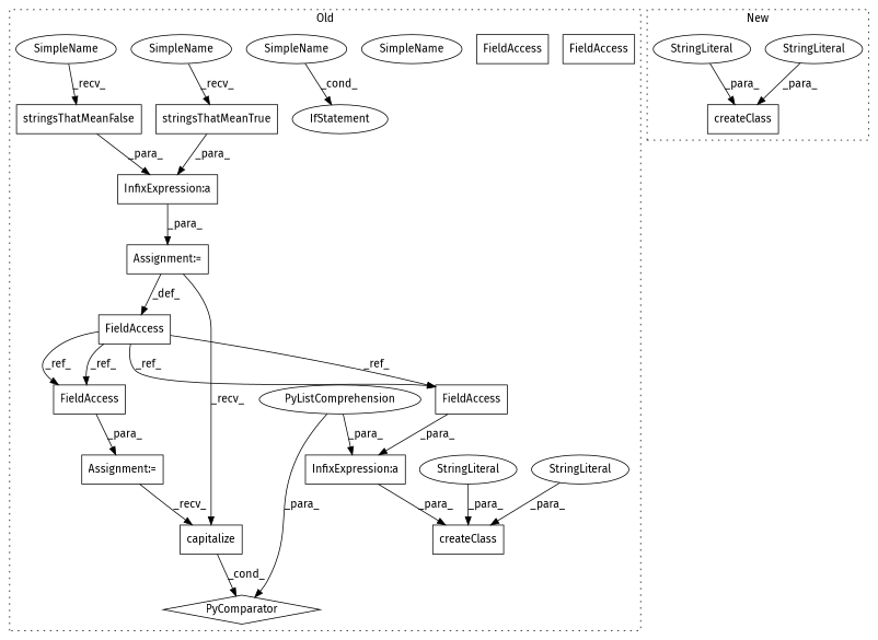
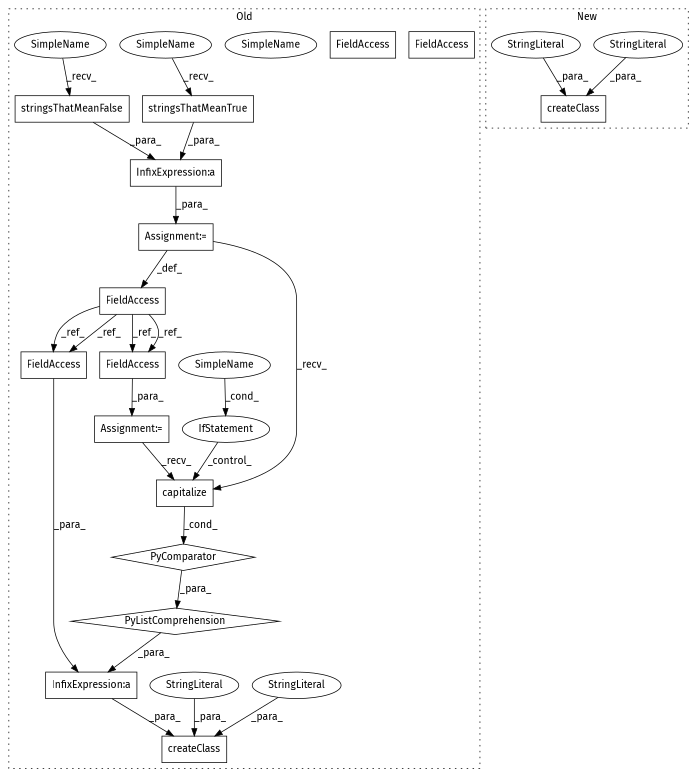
  digraph {
    fontname="Fira Sans"
    node [a=32 fontname="Fira Sans" l=12 s=5092 shape=box]
    edge [fontname="Fira Sans"]
    n1 [l="12,-5" label=createClass s="4962,5130"]
    n2 [a=45 l=6 label=StringLiteral s=4974 shape=ellipse]
    n3 [a=45 l=10 label=StringLiteral s=4981 shape=ellipse]
    n4 [a=27 l=3 label="InfixExpression:a" s=4915]
    n5 [a=27 l=14 label="InfixExpression:a" s=5004]
    n6 [a=113 l=30 label=PyComparator shape=diamond]
    n7 [a=22 label=FieldAccess s=4992]
    n8 [a=22 label=FieldAccess s=4874]
    n9 [a=22 label=FieldAccess s=5101]
    n10 [l=22 label=stringsThatMeanFalse s=4924]
    n11 [l=21 label=stringsThatMeanTrue s=4894]
    n12 [a=7 l=1 label="Assignment:=" s=4886]
    n13 [a=7 l=30 label="Assignment:="]
-   n14 [a=109 l=112 label=PyListComprehension s=5018 shape=ellipse]
+   n14 [a=109 l=112 label=PyListComprehension s=5018 shape=diamond]
    n15 [label=capitalize s=5022]
    n16 [a=42 l=5 label=SimpleName s=5117 shape=ellipse]
    n17 [a=25 l=30 label=IfStatement shape=ellipse]
    n18 [a=22 label=FieldAccess s=5101]
    n19 [a=22 label=FieldAccess s=4992]
    n20 [a=42 l=5 label=SimpleName s=5117 shape=ellipse]
    n21 [a=42 l=5 label=SimpleName s=4888 shape=ellipse]
    n22 [a=42 l=5 label=SimpleName s=4918 shape=ellipse]
    n23 [l="12,1" label=createClass s="3875,3912"]
    n24 [a=45 label=StringLiteral s=3900 shape=ellipse]
    n25 [a=45 label=StringLiteral s=3887 shape=ellipse]
    subgraph cluster_1 {
      label=Old
      style=dotted
      n1
      n2
      n3
      n4
      n5
      n6
      n7
      n8
      n9
      n10
      n11
      n12
      n13
      n14
      n15
      n16
      n17
      n18
      n19
      n20
      n21
      n22
    }
    subgraph cluster_2 {
      label=New
      style=dotted
      n23
      n24
      n25
    }
    n2 -> n1 [label=_para_]
    n3 -> n1 [label=_para_]
    n4 -> n12 [label=_para_]
    n5 -> n1 [label=_para_]
-   n14 -> n6 [label=_para_]
+   n6 -> n14 [label=_para_]
    n8 -> n18 [label=_ref_]
    n8 -> n18 [label=_ref_]
    n8 -> n19 [label=_ref_]
    n8 -> n19 [label=_ref_]
    n10 -> n4 [label=_para_]
    n11 -> n4 [label=_para_]
    n12 -> n8 [label=_def_]
    n12 -> n15 [label=_recv_]
    n13 -> n15 [label=_recv_]
    n14 -> n5 [label=_para_]
    n15 -> n6 [label=_cond_]
+   n17 -> n15 [label=_control_]
    n18 -> n13 [label=_para_]
    n19 -> n5 [label=_para_]
    n20 -> n17 [label=_cond_]
    n21 -> n11 [label=_recv_]
    n22 -> n10 [label=_recv_]
    n24 -> n23 [label=_para_]
    n25 -> n23 [label=_para_]
  }
